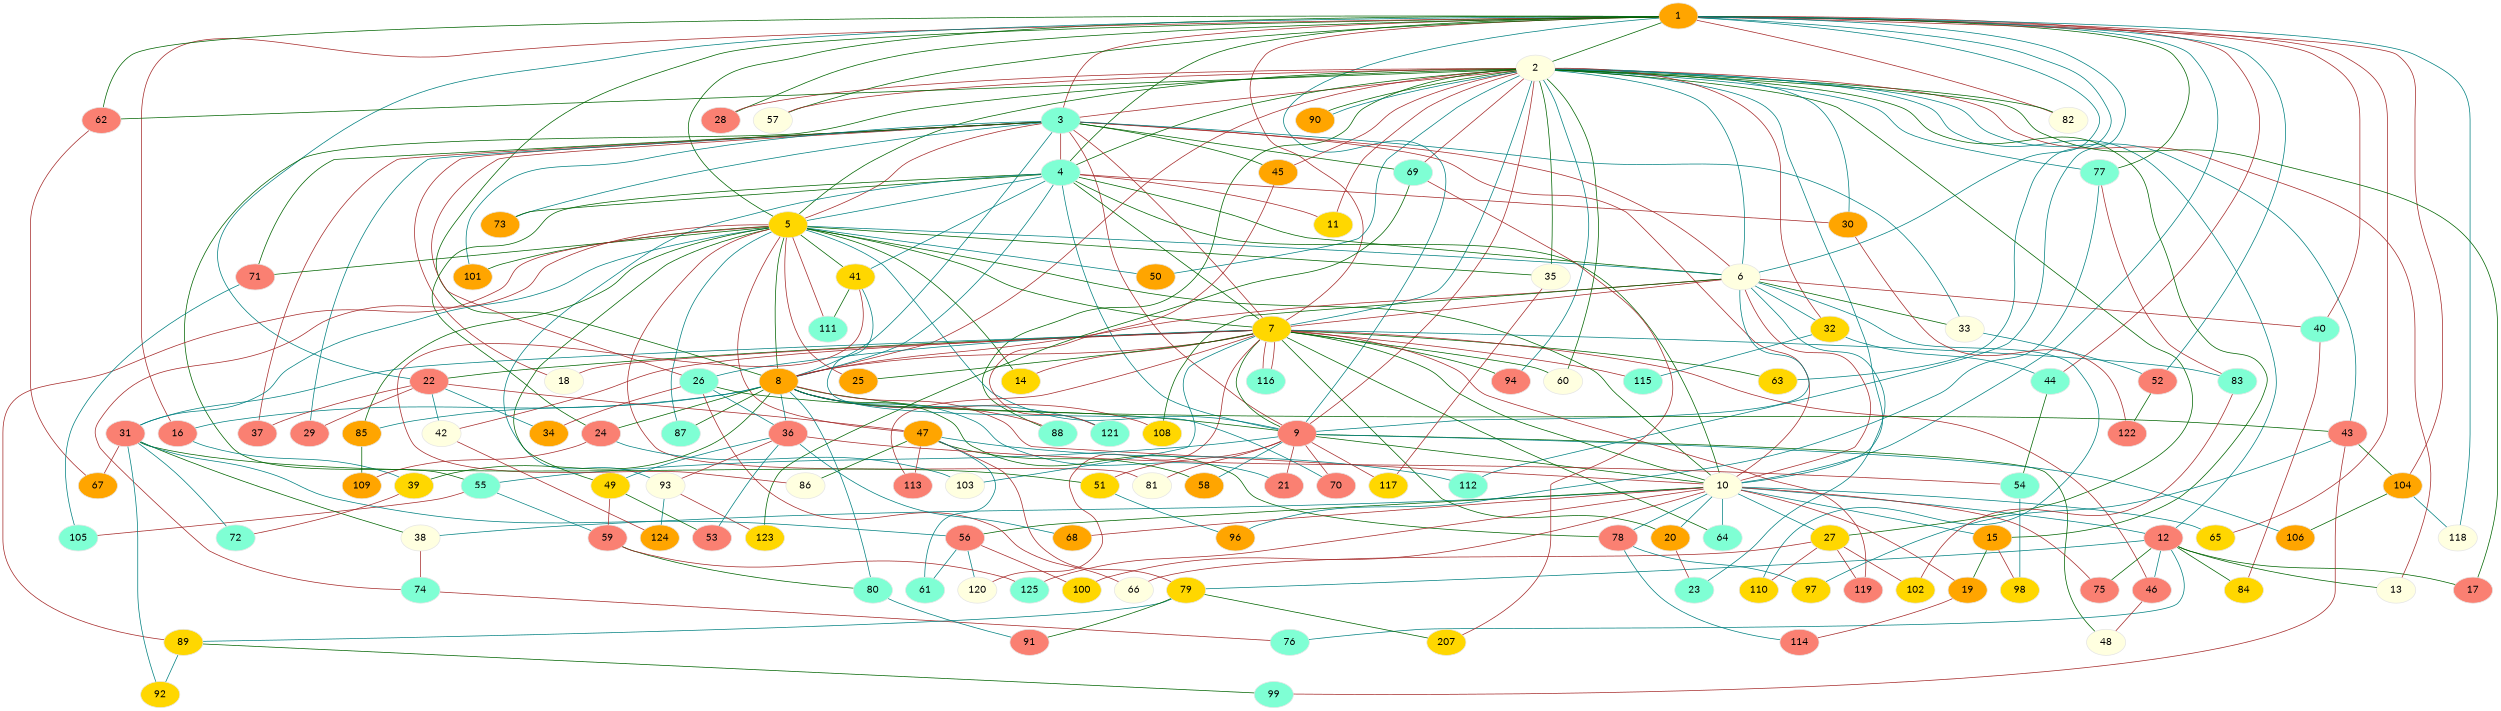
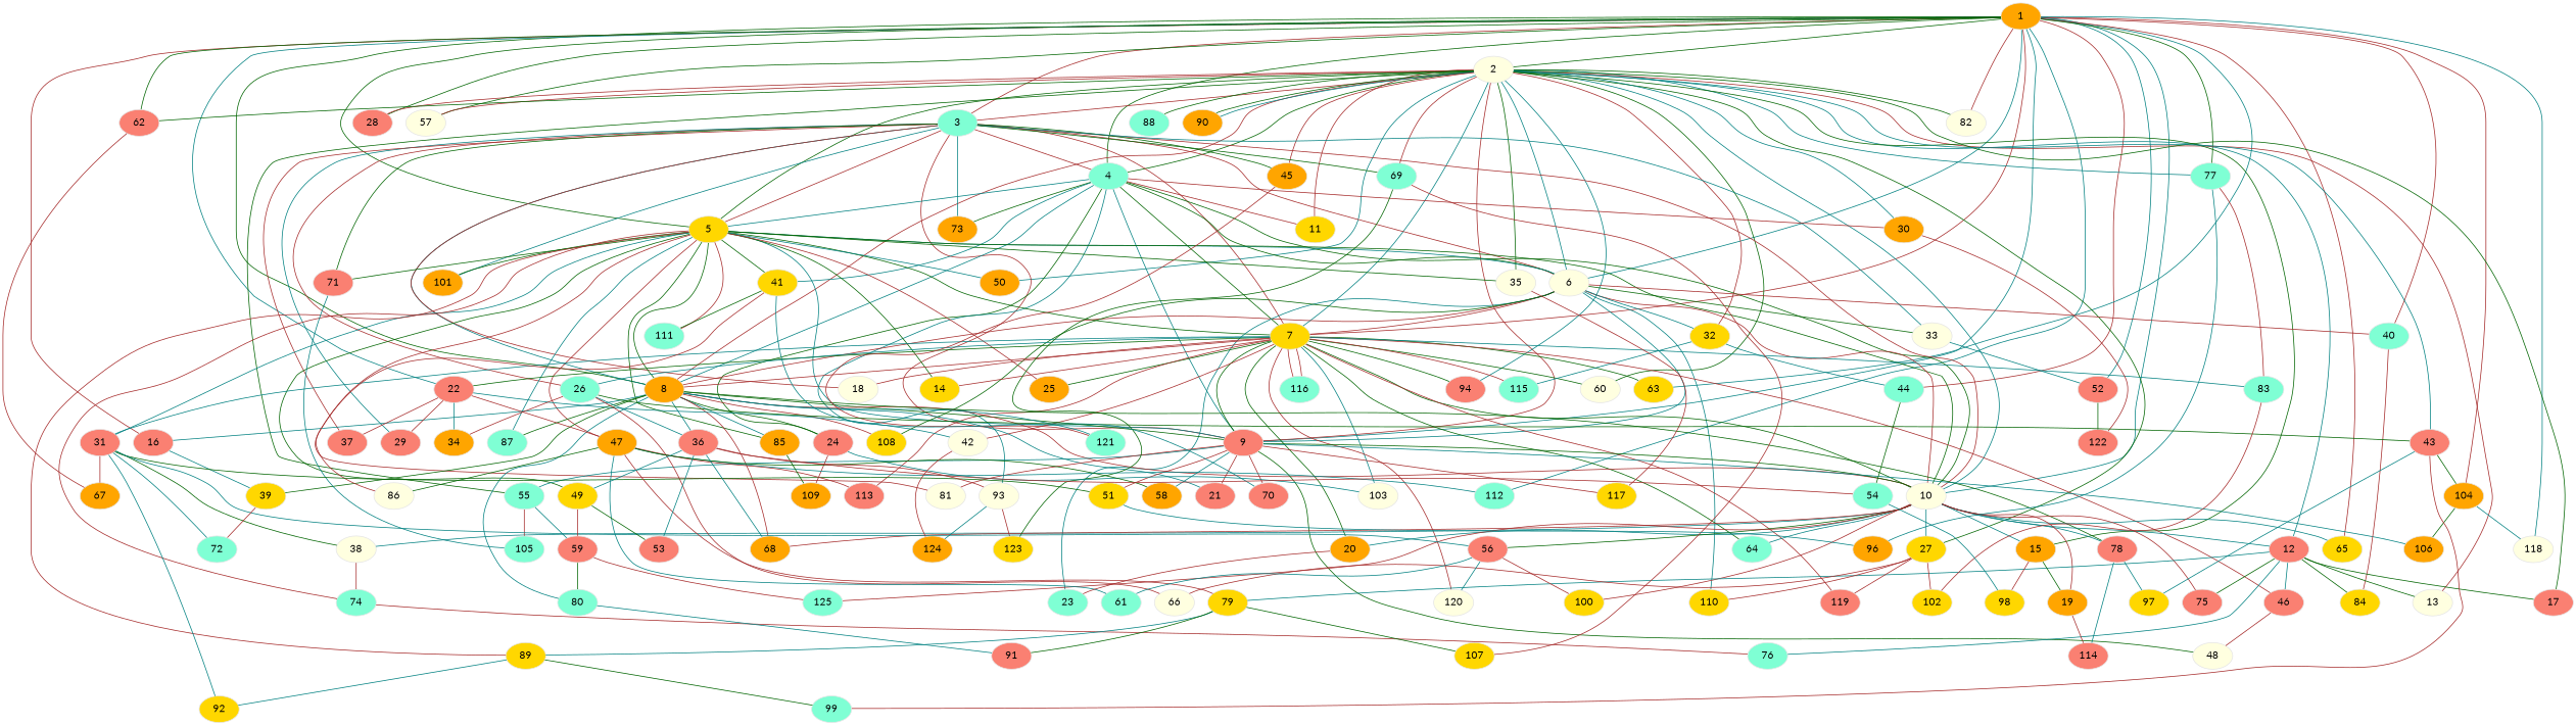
  graph {
    fontname=Lato
    node [color=gray90 fillcolor=salmon fontname=Lato style=filled]
    edge [color=brown fontname=Lato]
    1 [fillcolor=orange]
    2 [fillcolor=lightyellow]
    3 [fillcolor=aquamarine]
    4 [fillcolor=aquamarine]
    5 [fillcolor=gold]
    6 [fillcolor=lightyellow]
    7 [fillcolor=gold]
    8 [fillcolor=orange]
    9
    10 [fillcolor=lightyellow]
    16
    22
    28
    40 [fillcolor=aquamarine]
    44 [fillcolor=aquamarine]
    52
    57 [fillcolor=lightyellow]
    62
    63 [fillcolor=gold]
    65 [fillcolor=gold]
    77 [fillcolor=aquamarine]
    82 [fillcolor=lightyellow]
    104 [fillcolor=orange]
    112 [fillcolor=aquamarine]
    118 [fillcolor=lightyellow]
    11 [fillcolor=gold]
    12
    13 [fillcolor=lightyellow]
    15 [fillcolor=orange]
    17
    27 [fillcolor=gold]
    30 [fillcolor=orange]
    32 [fillcolor=gold]
    35 [fillcolor=lightyellow]
    43
    45 [fillcolor=orange]
    50 [fillcolor=orange]
    55 [fillcolor=aquamarine]
    60 [fillcolor=lightyellow]
    69 [fillcolor=aquamarine]
    88 [fillcolor=aquamarine]
    90 [fillcolor=orange]
    94
    18 [fillcolor=lightyellow]
    26 [fillcolor=aquamarine]
    29
    33 [fillcolor=lightyellow]
    37
    71
    73 [fillcolor=orange]
    101 [fillcolor=orange]
    24
    41 [fillcolor=gold]
    93 [fillcolor=lightyellow]
    14 [fillcolor=gold]
    25 [fillcolor=orange]
    31
    47 [fillcolor=orange]
    49 [fillcolor=gold]
    74 [fillcolor=aquamarine]
    81 [fillcolor=lightyellow]
    85 [fillcolor=orange]
    87 [fillcolor=aquamarine]
    89 [fillcolor=gold]
    111 [fillcolor=aquamarine]
    23 [fillcolor=aquamarine]
    108 [fillcolor=gold]
    110 [fillcolor=gold]
    20 [fillcolor=orange]
    42 [fillcolor=lightyellow]
    46
    64 [fillcolor=aquamarine]
    83 [fillcolor=aquamarine]
    103 [fillcolor=lightyellow]
    113
    115 [fillcolor=aquamarine]
    116 [fillcolor=aquamarine]
    119
    120 [fillcolor=lightyellow]
    21
    36
    39 [fillcolor=gold]
    78
    80 [fillcolor=aquamarine]
    121 [fillcolor=aquamarine]
    48 [fillcolor=lightyellow]
    51 [fillcolor=gold]
    58 [fillcolor=orange]
    70
    106 [fillcolor=orange]
    117 [fillcolor=gold]
    19 [fillcolor=orange]
    38 [fillcolor=lightyellow]
    56
    68 [fillcolor=orange]
    75
    100 [fillcolor=gold]
    125 [fillcolor=aquamarine]
    34 [fillcolor=orange]
    84 [fillcolor=gold]
    54 [fillcolor=aquamarine]
    122
    67 [fillcolor=orange]
    96 [fillcolor=orange]
    76 [fillcolor=aquamarine]
    79 [fillcolor=gold]
    98 [fillcolor=gold]
    66 [fillcolor=lightyellow]
    102 [fillcolor=gold]
    97 [fillcolor=gold]
    99 [fillcolor=aquamarine]
    59
    105 [fillcolor=aquamarine]
-   107 [fillcolor=gold label=207]
+   107 [fillcolor=gold]
    123 [fillcolor=gold]
    109 [fillcolor=orange]
    86 [fillcolor=lightyellow]
    124 [fillcolor=orange]
    72 [fillcolor=aquamarine]
    92 [fillcolor=gold]
    61 [fillcolor=aquamarine]
    53
    114
    91
    1 -- 2 [color=darkgreen]
    1 -- 3
    1 -- 4 [color=darkgreen]
    1 -- 5 [color=darkgreen]
    1 -- 6 [color=teal]
    1 -- 7
    1 -- 8 [color=darkgreen]
    1 -- 9 [color=teal]
    1 -- 10 [color=teal]
    1 -- 16
    1 -- 22 [color=teal]
    1 -- 28 [color=darkgreen]
    1 -- 40
    1 -- 44
    1 -- 52 [color=teal]
    1 -- 57 [color=darkgreen]
    1 -- 62 [color=darkgreen]
    1 -- 63 [color=teal]
    1 -- 65
    1 -- 77 [color=darkgreen]
    1 -- 82
    1 -- 104
    1 -- 112 [color=teal]
    1 -- 118 [color=teal]
    2 -- 3
    2 -- 4 [color=darkgreen]
    2 -- 5 [color=darkgreen]
    2 -- 6 [color=teal]
    2 -- 7 [color=teal]
    2 -- 8
    2 -- 9
    2 -- 10 [color=teal]
    2 -- 28
    2 -- 57
    2 -- 62 [color=darkgreen]
    2 -- 77 [color=teal]
    2 -- 82 [color=darkgreen]
    2 -- 11
    2 -- 12 [color=teal]
    2 -- 13
    2 -- 15 [color=darkgreen]
    2 -- 17 [color=darkgreen]
    2 -- 27 [color=darkgreen]
    2 -- 30 [color=teal]
    2 -- 32
    2 -- 35 [color=darkgreen]
    2 -- 43 [color=teal]
    2 -- 45
    2 -- 50 [color=teal]
    2 -- 55 [color=darkgreen]
    2 -- 60 [color=darkgreen]
    2 -- 69
    2 -- 88 [color=darkgreen]
    2 -- 90 [color=darkgreen]
    2 -- 90 [color=teal]
    2 -- 94 [color=teal]
    3 -- 4
    3 -- 5
    3 -- 6
    3 -- 7
    3 -- 8 [color=teal]
    3 -- 9
    3 -- 10
    3 -- 45 [color=darkgreen]
    3 -- 69 [color=darkgreen]
    3 -- 18
    3 -- 26
    3 -- 29 [color=teal]
    3 -- 33 [color=teal]
    3 -- 37
    3 -- 71 [color=darkgreen]
    3 -- 73 [color=teal]
    3 -- 101 [color=teal]
    4 -- 5 [color=teal]
    4 -- 6 [color=darkgreen]
    4 -- 7 [color=darkgreen]
    4 -- 8 [color=teal]
    4 -- 9 [color=teal]
    4 -- 10 [color=darkgreen]
    4 -- 11
    4 -- 30
    4 -- 73 [color=darkgreen]
    4 -- 24 [color=darkgreen]
    4 -- 41 [color=teal]
    4 -- 93 [color=teal]
    5 -- 6 [color=teal]
    5 -- 7 [color=darkgreen]
    5 -- 8 [color=darkgreen]
    5 -- 9 [color=teal]
    5 -- 10 [color=darkgreen]
    5 -- 35 [color=darkgreen]
    5 -- 50 [color=teal]
    5 -- 71 [color=darkgreen]
    5 -- 101 [color=darkgreen]
    5 -- 41 [color=darkgreen]
    5 -- 14 [color=darkgreen]
    5 -- 25
    5 -- 31 [color=teal]
    5 -- 47
    5 -- 49 [color=darkgreen]
    5 -- 74
    5 -- 81
    5 -- 85 [color=darkgreen]
    5 -- 87 [color=teal]
    5 -- 89
    5 -- 111
    6 -- 7
    6 -- 8
    6 -- 9 [color=teal]
    6 -- 10
    6 -- 40
    6 -- 32 [color=teal]
    6 -- 33 [color=darkgreen]
    6 -- 23 [color=teal]
    6 -- 108 [color=darkgreen]
    6 -- 110 [color=teal]
    7 -- 8
    7 -- 9 [color=darkgreen]
    7 -- 10 [color=darkgreen]
    7 -- 22 [color=darkgreen]
    7 -- 63 [color=darkgreen]
    7 -- 60 [color=darkgreen]
    7 -- 94 [color=darkgreen]
    7 -- 18
    7 -- 26 [color=teal]
    7 -- 14
    7 -- 25 [color=darkgreen]
    7 -- 31 [color=teal]
    7 -- 20 [color=darkgreen]
    7 -- 42
    7 -- 46
    7 -- 64 [color=darkgreen]
    7 -- 83 [color=teal]
    7 -- 103 [color=teal]
    7 -- 113
    7 -- 115
    7 -- 116
    7 -- 116
    7 -- 119
    7 -- 120
    8 -- 9 [color=darkgreen]
    8 -- 10
    8 -- 16 [color=teal]
-   8 -- 88
+   8 -- 68
    8 -- 24 [color=darkgreen]
    8 -- 85 [color=teal]
    8 -- 87 [color=darkgreen]
    8 -- 108
    8 -- 21 [color=teal]
    8 -- 36 [color=teal]
    8 -- 39 [color=darkgreen]
    8 -- 78 [color=darkgreen]
    8 -- 80 [color=teal]
    8 -- 121 [color=teal]
    9 -- 10 [color=darkgreen]
    9 -- 55 [color=teal]
    9 -- 81
    9 -- 21
    9 -- 48 [color=darkgreen]
    9 -- 51
    9 -- 58 [color=teal]
    9 -- 70
    9 -- 106 [color=teal]
    9 -- 117
    10 -- 65 [color=teal]
    10 -- 12 [color=teal]
    10 -- 15 [color=teal]
    10 -- 27 [color=teal]
    10 -- 20 [color=teal]
    10 -- 64 [color=teal]
    10 -- 78 [color=teal]
    10 -- 19
    10 -- 38 [color=teal]
    10 -- 56 [color=darkgreen]
    10 -- 68
    10 -- 75
    10 -- 100
    10 -- 125
    16 -- 39 [color=teal]
    22 -- 29
    22 -- 37
    22 -- 47
    22 -- 42 [color=teal]
    22 -- 34 [color=teal]
    40 -- 84
    44 -- 54 [color=darkgreen]
    52 -- 122 [color=darkgreen]
    62 -- 67
    77 -- 83
    77 -- 96 [color=teal]
    104 -- 118 [color=teal]
    104 -- 106 [color=darkgreen]
    12 -- 13 [color=darkgreen]
    12 -- 17 [color=darkgreen]
    12 -- 46 [color=teal]
    12 -- 75 [color=darkgreen]
    12 -- 84 [color=darkgreen]
    12 -- 76 [color=teal]
    12 -- 79 [color=teal]
    15 -- 19 [color=darkgreen]
    15 -- 98
    27 -- 110
    27 -- 119
    27 -- 66
    27 -- 102
    30 -- 122
    32 -- 44 [color=teal]
    32 -- 115 [color=teal]
    35 -- 117
    43 -- 104 [color=darkgreen]
    43 -- 97 [color=teal]
    43 -- 99
    45 -- 121
    55 -- 59 [color=teal]
    55 -- 105
    69 -- 107
    69 -- 123 [color=darkgreen]
    26 -- 43 [color=darkgreen]
    26 -- 36 [color=teal]
    26 -- 34
    26 -- 66
    33 -- 52 [color=teal]
    71 -- 105 [color=teal]
    24 -- 103 [color=teal]
    24 -- 109
    41 -- 111 [color=darkgreen]
    41 -- 70 [color=teal]
    41 -- 86
    93 -- 123
    93 -- 124 [color=teal]
    31 -- 51 [color=darkgreen]
    31 -- 38 [color=darkgreen]
    31 -- 56 [color=teal]
    31 -- 67
    31 -- 72 [color=teal]
    31 -- 92 [color=teal]
    47 -- 112 [color=teal]
    47 -- 113
    47 -- 58 [color=darkgreen]
    47 -- 79
    47 -- 86 [color=darkgreen]
    47 -- 61 [color=teal]
    49 -- 59
    49 -- 53 [color=darkgreen]
    74 -- 76
    85 -- 109 [color=darkgreen]
    89 -- 99 [color=darkgreen]
    89 -- 92 [color=teal]
    20 -- 23
    42 -- 124
    46 -- 48
    83 -- 102
    36 -- 93
    36 -- 49 [color=teal]
    36 -- 68 [color=teal]
    36 -- 54
    36 -- 53 [color=teal]
    39 -- 72
    78 -- 97 [color=teal]
    78 -- 114 [color=teal]
    80 -- 91 [color=teal]
    51 -- 96 [color=teal]
    19 -- 114
    38 -- 74
    56 -- 120 [color=teal]
    56 -- 100
    56 -- 61 [color=teal]
    54 -- 98 [color=teal]
    79 -- 89 [color=teal]
    79 -- 107 [color=darkgreen]
    79 -- 91 [color=darkgreen]
    59 -- 80 [color=darkgreen]
    59 -- 125
  }
